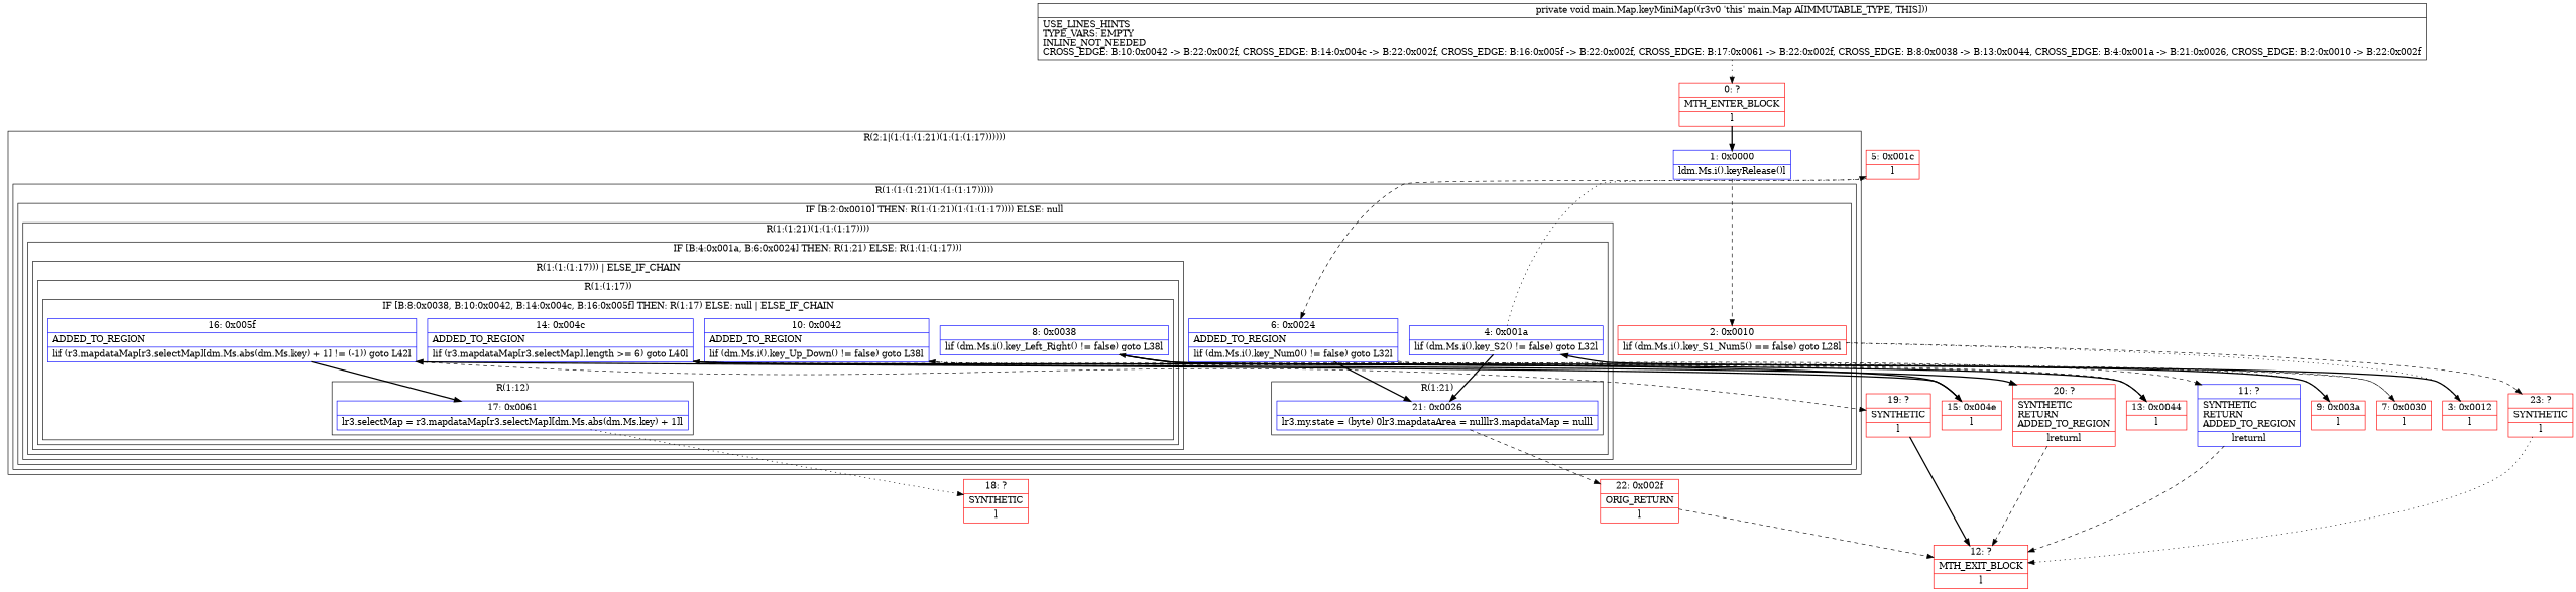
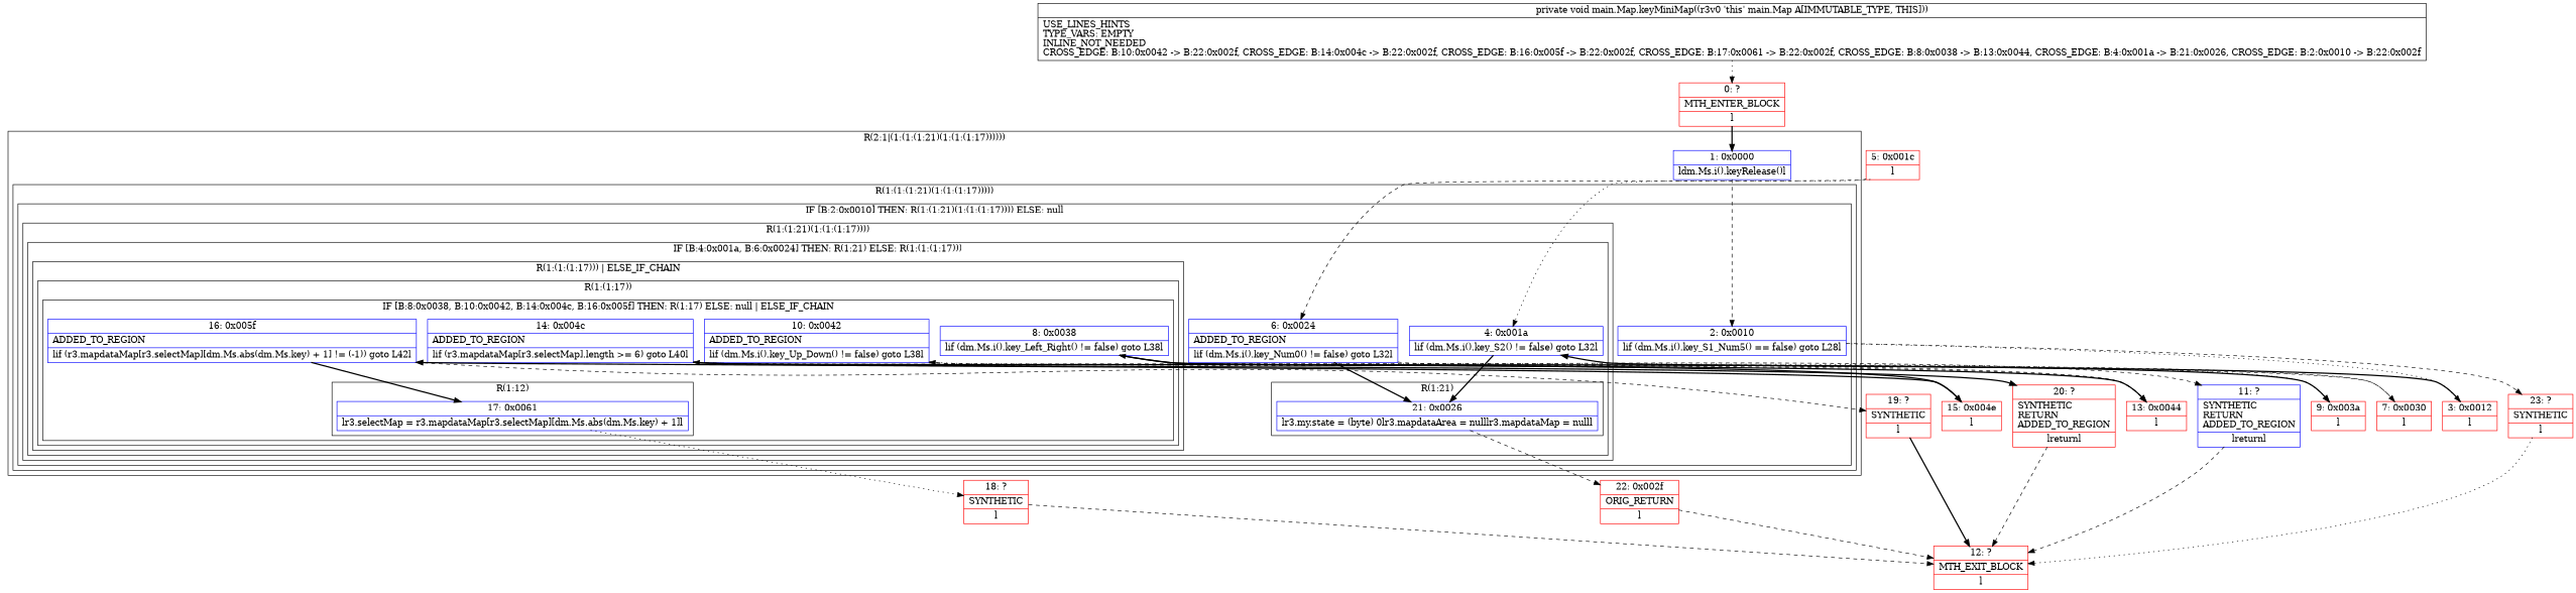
  digraph {
    node [color=red shape=record]
    edge [style=dashed]
    n1 [color=blue label="{21\:\ 0x0026|lr3.my.state = (byte) 0lr3.mapdataArea = nulllr3.mapdataMap = nulll}"]
    n2 [color=blue label="{17\:\ 0x0061|lr3.selectMap = r3.mapdataMap[r3.selectMap][dm.Ms.abs(dm.Ms.key) + 1]l}"]
    n3 [color=blue label="{8\:\ 0x0038|lif (dm.Ms.i().key_Left_Right() != false) goto L38l}"]
    n4 [color=blue label="{10\:\ 0x0042|ADDED_TO_REGION\l|lif (dm.Ms.i().key_Up_Down() != false) goto L38l}"]
    n5 [color=blue label="{14\:\ 0x004c|ADDED_TO_REGION\l|lif (r3.mapdataMap[r3.selectMap].length \>= 6) goto L40l}"]
    n6 [color=blue label="{16\:\ 0x005f|ADDED_TO_REGION\l|lif (r3.mapdataMap[r3.selectMap][dm.Ms.abs(dm.Ms.key) + 1] != (\-1)) goto L42l}"]
    n7 [color=blue label="{4\:\ 0x001a|lif (dm.Ms.i().key_S2() != false) goto L32l}"]
    n8 [color=blue label="{6\:\ 0x0024|ADDED_TO_REGION\l|lif (dm.Ms.i().key_Num0() != false) goto L32l}"]
-   n9 [label="{2\:\ 0x0010|lif (dm.Ms.i().key_S1_Num5() == false) goto L28l}"]
+   n9 [color=blue label="{2\:\ 0x0010|lif (dm.Ms.i().key_S1_Num5() == false) goto L28l}"]
    n10 [color=blue label="{1\:\ 0x0000|ldm.Ms.i().keyRelease()l}"]
    n11 [label="{22\:\ 0x002f|ORIG_RETURN\l|l}"]
    n12 [label="{18\:\ ?|SYNTHETIC\l|l}"]
    n13 [label="{9\:\ 0x003a|l}"]
    n14 [label="{13\:\ 0x0044|l}"]
    n15 [color=blue label="{11\:\ ?|SYNTHETIC\lRETURN\lADDED_TO_REGION\l|lreturnl}"]
    n16 [label="{15\:\ 0x004e|l}"]
    n17 [label="{20\:\ ?|SYNTHETIC\lRETURN\lADDED_TO_REGION\l|lreturnl}"]
    n18 [label="{19\:\ ?|SYNTHETIC\l|l}"]
    n19 [label="{5\:\ 0x001c|l}"]
    n20 [label="{7\:\ 0x0030|l}"]
    n21 [label="{3\:\ 0x0012|l}"]
    n22 [label="{23\:\ ?|SYNTHETIC\l|l}"]
    n23 [label="{12\:\ ?|MTH_EXIT_BLOCK\l|l}"]
    n24 [label="{0\:\ ?|MTH_ENTER_BLOCK\l|l}"]
    n25 [label="{private void main.Map.keyMiniMap((r3v0 'this' main.Map A[IMMUTABLE_TYPE, THIS]))  | USE_LINES_HINTS\lTYPE_VARS: EMPTY\lINLINE_NOT_NEEDED\lCROSS_EDGE: B:10:0x0042 \-\> B:22:0x002f, CROSS_EDGE: B:14:0x004c \-\> B:22:0x002f, CROSS_EDGE: B:16:0x005f \-\> B:22:0x002f, CROSS_EDGE: B:17:0x0061 \-\> B:22:0x002f, CROSS_EDGE: B:8:0x0038 \-\> B:13:0x0044, CROSS_EDGE: B:4:0x001a \-\> B:21:0x0026, CROSS_EDGE: B:2:0x0010 \-\> B:22:0x002f\l}" color=""]
    subgraph cluster_1 {
      label="R(2:1|(1:(1:(1:21)(1:(1:(1:17))))))"
      n10
      subgraph cluster_2 {
        label="R(1:(1:(1:21)(1:(1:(1:17)))))"
        subgraph cluster_3 {
          label="IF [B:2:0x0010] THEN: R(1:(1:21)(1:(1:(1:17)))) ELSE: null"
          n9
          subgraph cluster_4 {
            label="R(1:(1:21)(1:(1:(1:17))))"
            subgraph cluster_5 {
              label="IF [B:4:0x001a, B:6:0x0024] THEN: R(1:21) ELSE: R(1:(1:(1:17)))"
              n7
              n8
              subgraph cluster_6 {
                label="R(1:21)"
                n1
              }
              subgraph cluster_7 {
                label="R(1:(1:(1:17))) | ELSE_IF_CHAIN\l"
                subgraph cluster_8 {
                  label="R(1:(1:17))"
                  subgraph cluster_9 {
                    label="IF [B:8:0x0038, B:10:0x0042, B:14:0x004c, B:16:0x005f] THEN: R(1:17) ELSE: null | ELSE_IF_CHAIN\l"
                    n3
                    n4
                    n5
                    n6
                    subgraph cluster_10 {
                      label="R(1:12)"
                      n2
                    }
                  }
                }
              }
            }
          }
        }
      }
    }
    n1 -> n11
    n2 -> n12 [style=dotted]
    n3 -> n13 [style=bold]
    n3 -> n14 [style=bold]
    n4 -> n14
    n4 -> n15
    n5 -> n16 [style=bold]
    n5 -> n17 [style=bold]
    n6 -> n2 [style=bold]
    n6 -> n18
    n7 -> n1 [style=bold]
-   n7 -> n19 [style=dotted]
+   n19 -> n7 [style=dotted]
    n8 -> n1 [style=bold]
    n8 -> n20
    n9 -> n21 [style=dotted]
    n9 -> n22
    n10 -> n9
    n11 -> n23
+   n12 -> n23
    n13 -> n4 [style=dotted]
    n14 -> n5
    n15 -> n23
    n16 -> n6 [style=bold]
    n17 -> n23
    n18 -> n23 [style=bold]
    n19 -> n8
    n20 -> n3
    n21 -> n7 [style=bold]
    n22 -> n23 [style=dotted]
    n24 -> n10 [style=bold]
    n25 -> n24 [style=dotted]
  }
